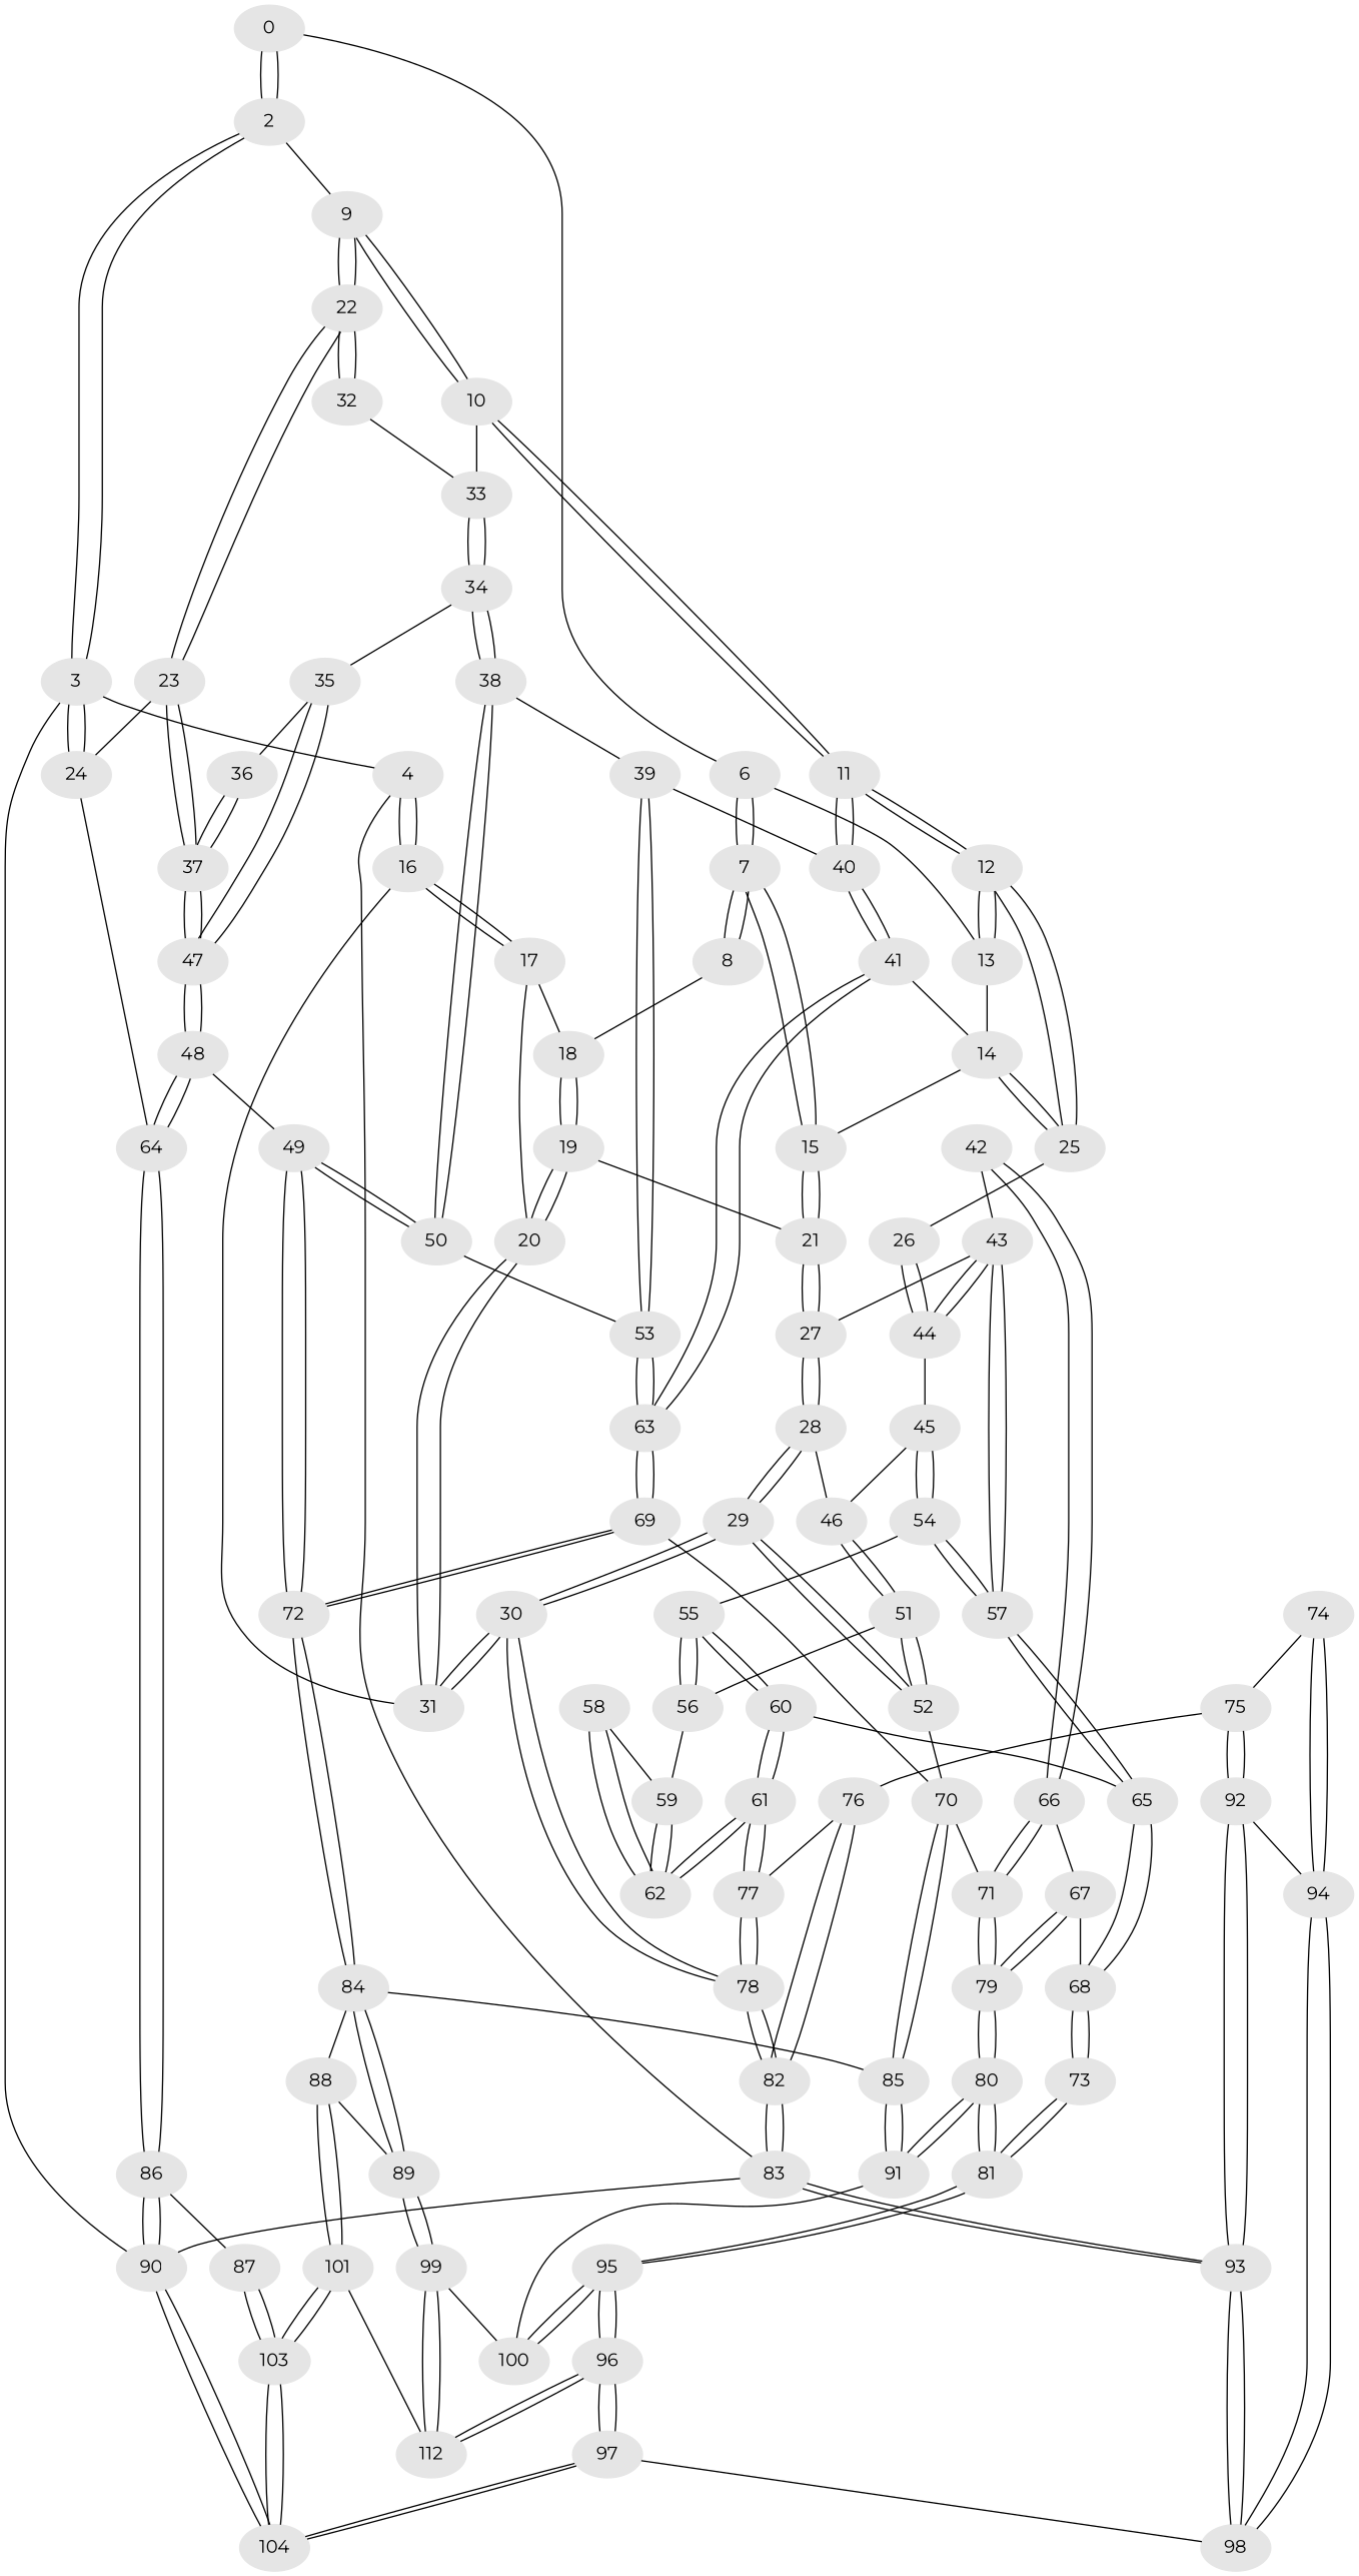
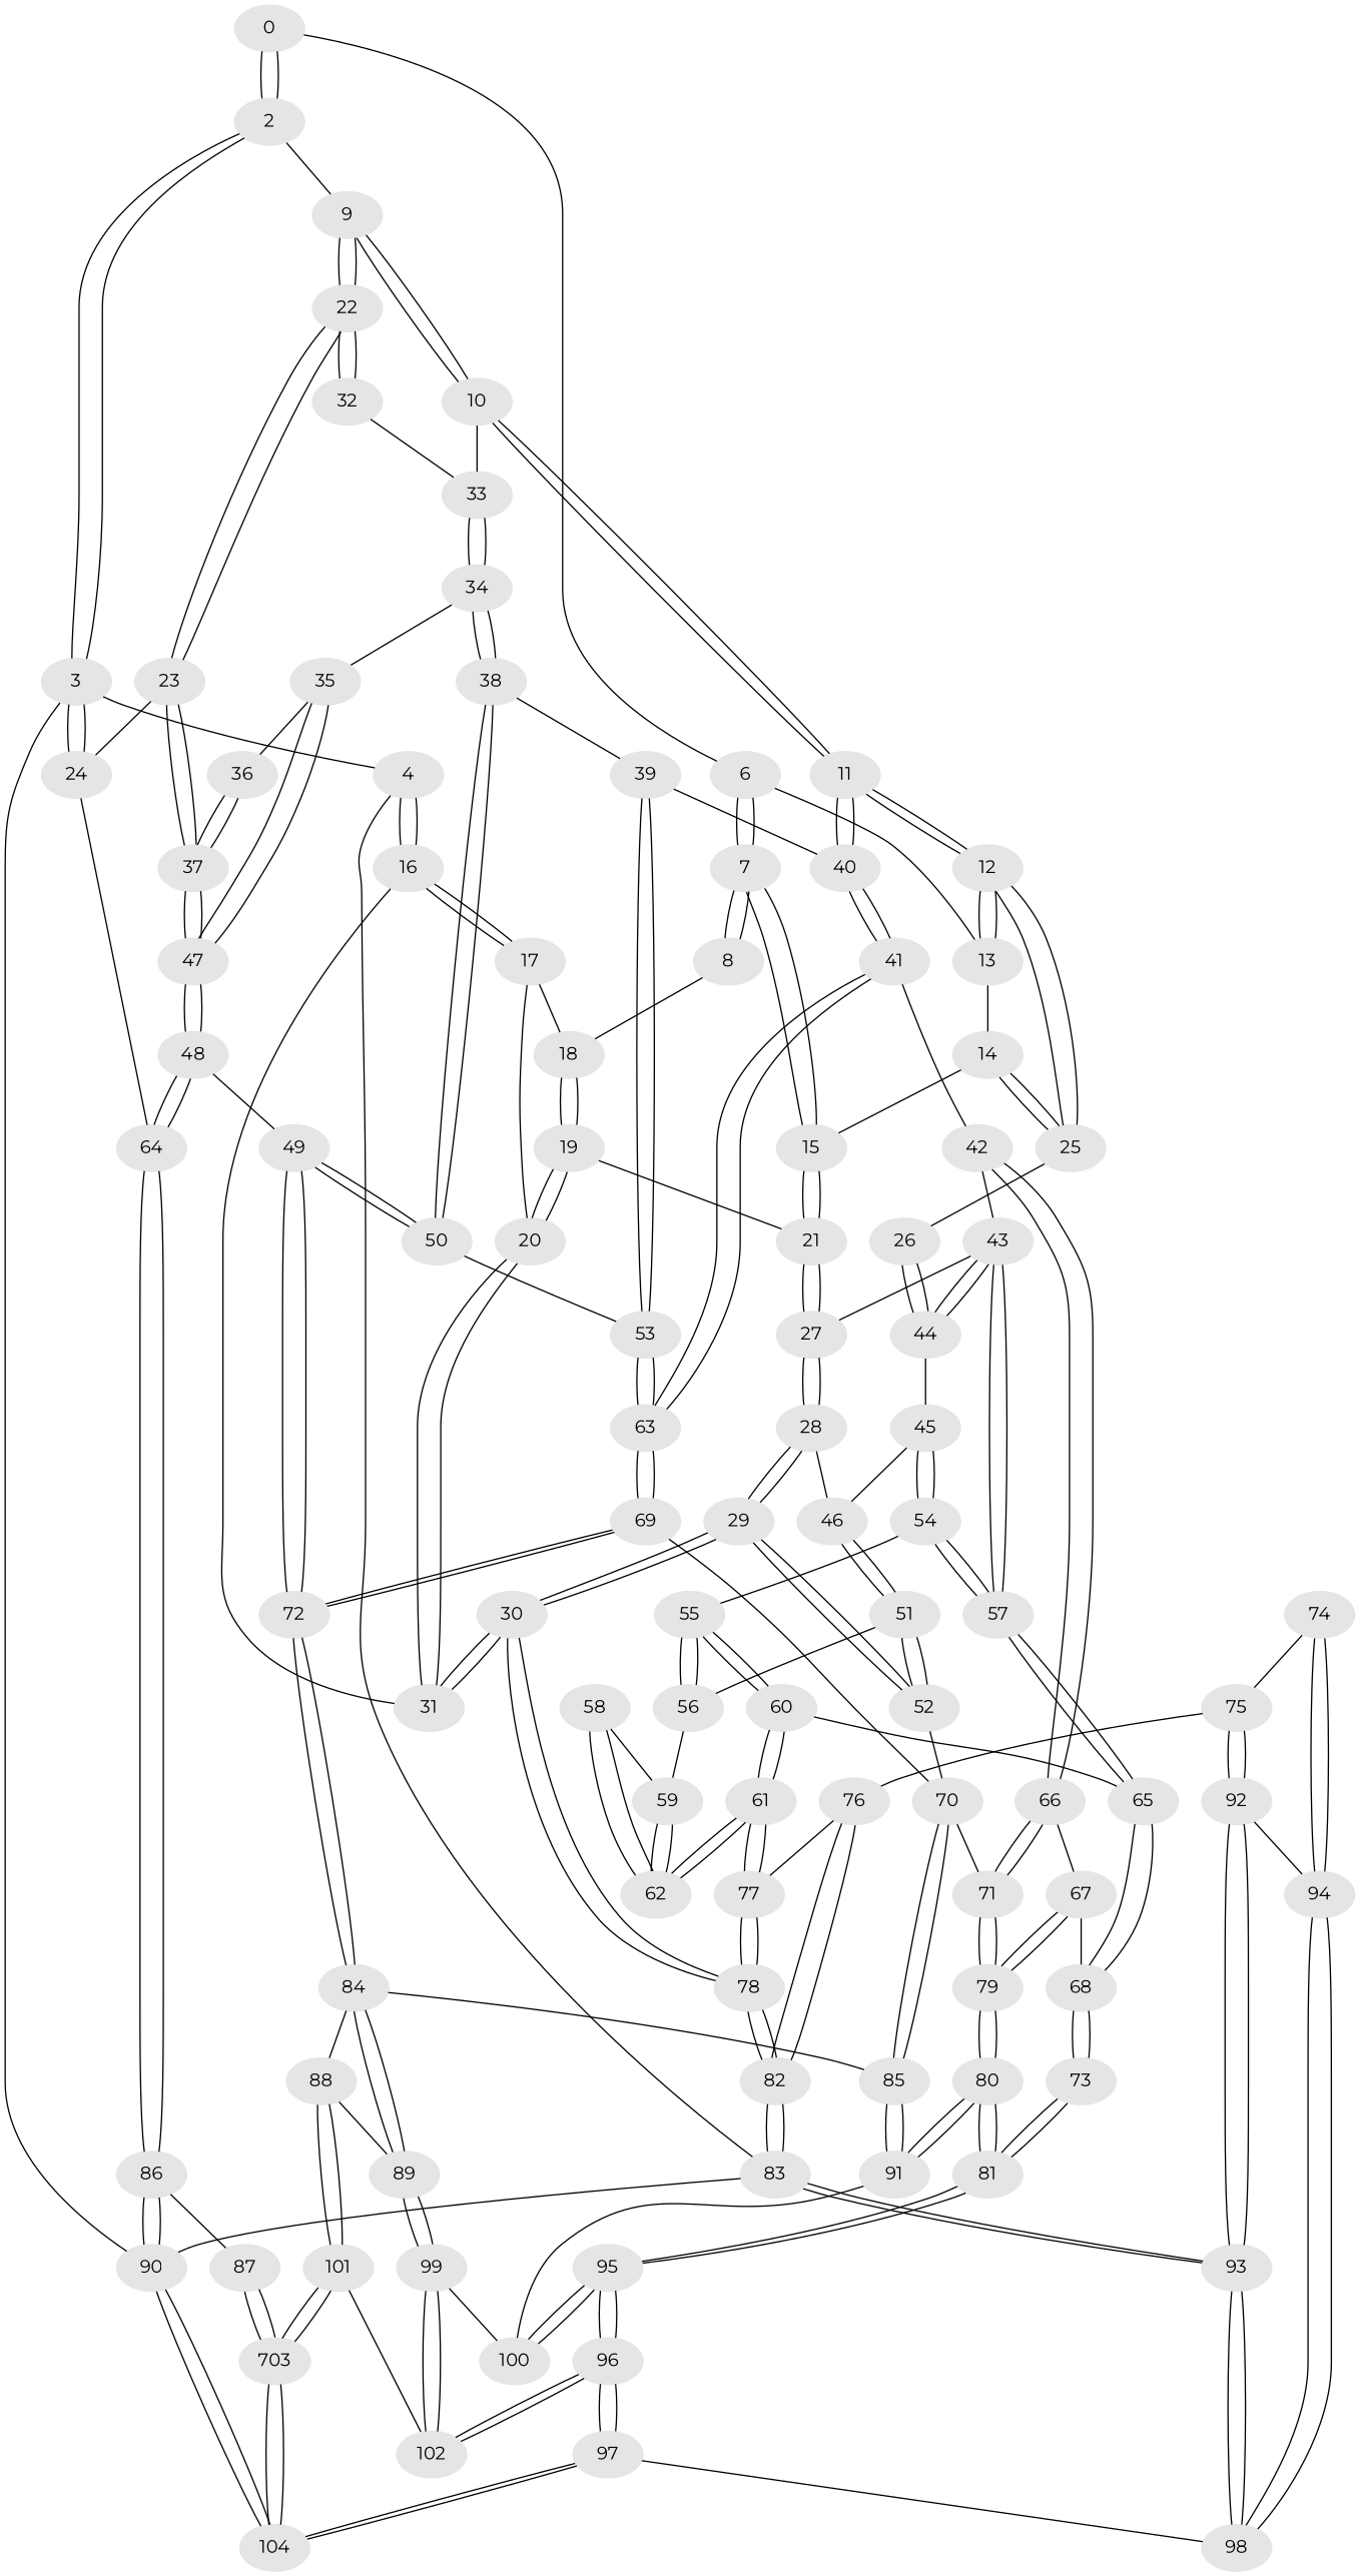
  graph {
    fontname=Montserrat
    node [color=gray90 fontname=Montserrat style=filled]
    edge [fontname=Montserrat]
    n1 [label=0]
    2
    6
    3
    9
    7
    13
    4
    24
    90
    10
    22
    16
    83
    64
    104
    17
    31
    93
    8
    18
    15
    14
    21
    19
    11
    33
    23
    32
    12
    40
    34
    25
    41
    26
    27
    20
    28
    37
    47
    86
    44
    45
    29
    46
    30
    52
    51
    78
    70
    82
    35
    38
    36
    39
    50
    48
    53
    63
    42
    43
    66
    69
    57
    67
    71
    65
    54
    55
    56
    49
    72
    84
    59
    58
    62
    60
    61
    68
    77
    87
    73
    79
    80
    81
    85
    91
    89
    88
    74
    75
    94
    95
    76
    92
    98
    100
    96
    99
-   103
+   103 [label=703]
    101
-   102 [label=112]
+   102
    97
    n1 -- 2
    n1 -- 2
    n1 -- 6
    2 -- 3
    2 -- 3
    2 -- 9
    6 -- 7
    6 -- 7
    6 -- 13
    3 -- 4
    3 -- 24
    3 -- 24
    3 -- 90
    9 -- 10
    9 -- 10
    9 -- 22
    9 -- 22
    7 -- 8
    7 -- 8
    7 -- 15
    7 -- 15
    13 -- 14
    4 -- 16
    4 -- 16
    4 -- 83
    24 -- 64
    90 -- 104
    90 -- 104
    10 -- 11
    10 -- 11
    10 -- 33
    22 -- 23
    22 -- 23
    22 -- 32
    22 -- 32
    16 -- 17
    16 -- 17
    16 -- 31
    83 -- 90
    83 -- 93
    83 -- 93
    64 -- 86
    64 -- 86
    17 -- 18
    17 -- 20
    93 -- 98
    93 -- 98
    8 -- 18
    18 -- 19
    18 -- 19
    15 -- 21
    15 -- 21
    14 -- 15
    14 -- 25
    14 -- 25
    21 -- 27
    21 -- 27
    19 -- 21
    19 -- 20
    19 -- 20
    11 -- 12
    11 -- 12
    11 -- 40
    11 -- 40
    33 -- 34
    33 -- 34
    23 -- 24
    23 -- 37
    23 -- 37
    32 -- 33
    12 -- 13
    12 -- 13
    12 -- 25
    12 -- 25
    40 -- 41
    40 -- 41
    34 -- 35
    34 -- 38
    34 -- 38
    25 -- 26
    41 -- 63
    41 -- 63
-   41 -- 14
+   41 -- 42
    26 -- 44
    26 -- 44
    27 -- 28
    27 -- 28
    20 -- 31
    20 -- 31
    28 -- 29
    28 -- 29
    28 -- 46
    37 -- 47
    37 -- 47
    47 -- 48
    47 -- 48
    86 -- 90
    86 -- 90
    86 -- 87
    44 -- 45
    45 -- 46
    45 -- 54
    45 -- 54
    29 -- 30
    29 -- 30
    29 -- 52
    29 -- 52
    46 -- 51
    46 -- 51
    30 -- 31
    30 -- 31
    30 -- 78
    30 -- 78
    52 -- 70
    51 -- 52
    51 -- 52
    51 -- 56
    78 -- 82
    78 -- 82
    70 -- 71
    70 -- 85
    70 -- 85
    82 -- 83
    82 -- 83
    35 -- 47
    35 -- 47
    35 -- 36
    38 -- 39
    38 -- 50
    38 -- 50
    36 -- 37
    36 -- 37
    39 -- 40
    39 -- 53
    39 -- 53
    50 -- 53
    48 -- 64
    48 -- 64
    48 -- 49
    53 -- 63
    53 -- 63
    63 -- 69
    63 -- 69
    42 -- 43
    42 -- 66
    42 -- 66
    43 -- 27
    43 -- 44
    43 -- 44
    43 -- 57
    43 -- 57
    66 -- 67
    66 -- 71
    66 -- 71
    69 -- 70
    69 -- 72
    69 -- 72
    57 -- 65
    57 -- 65
    67 -- 68
    67 -- 79
    67 -- 79
    71 -- 79
    71 -- 79
    65 -- 68
    65 -- 68
    54 -- 57
    54 -- 57
    54 -- 55
    55 -- 56
    55 -- 56
    55 -- 60
    55 -- 60
    56 -- 59
    49 -- 50
    49 -- 50
    49 -- 72
    49 -- 72
    72 -- 84
    72 -- 84
    84 -- 85
    84 -- 89
    84 -- 89
    84 -- 88
    59 -- 62
    59 -- 62
    58 -- 59
    58 -- 62
    58 -- 62
    60 -- 65
    60 -- 61
    60 -- 61
    61 -- 62
    61 -- 62
    61 -- 77
    61 -- 77
    68 -- 73
    68 -- 73
    77 -- 78
    77 -- 78
    87 -- 103
    87 -- 103
    73 -- 81
    73 -- 81
    79 -- 80
    79 -- 80
    80 -- 81
    80 -- 81
    80 -- 91
    80 -- 91
    81 -- 95
    81 -- 95
    85 -- 91
    85 -- 91
    91 -- 100
    89 -- 99
    89 -- 99
    88 -- 89
    88 -- 101
    88 -- 101
    74 -- 75
    74 -- 94
    74 -- 94
    75 -- 76
    75 -- 92
    75 -- 92
    94 -- 98
    94 -- 98
    95 -- 100
    95 -- 100
    95 -- 96
    95 -- 96
    76 -- 82
    76 -- 82
    76 -- 77
    92 -- 93
    92 -- 93
    92 -- 94
    96 -- 102
    96 -- 102
    96 -- 97
    96 -- 97
    99 -- 100
    99 -- 102
    99 -- 102
    103 -- 104
    103 -- 104
    101 -- 103
    101 -- 103
    101 -- 102
    97 -- 104
    97 -- 104
    97 -- 98
  }
